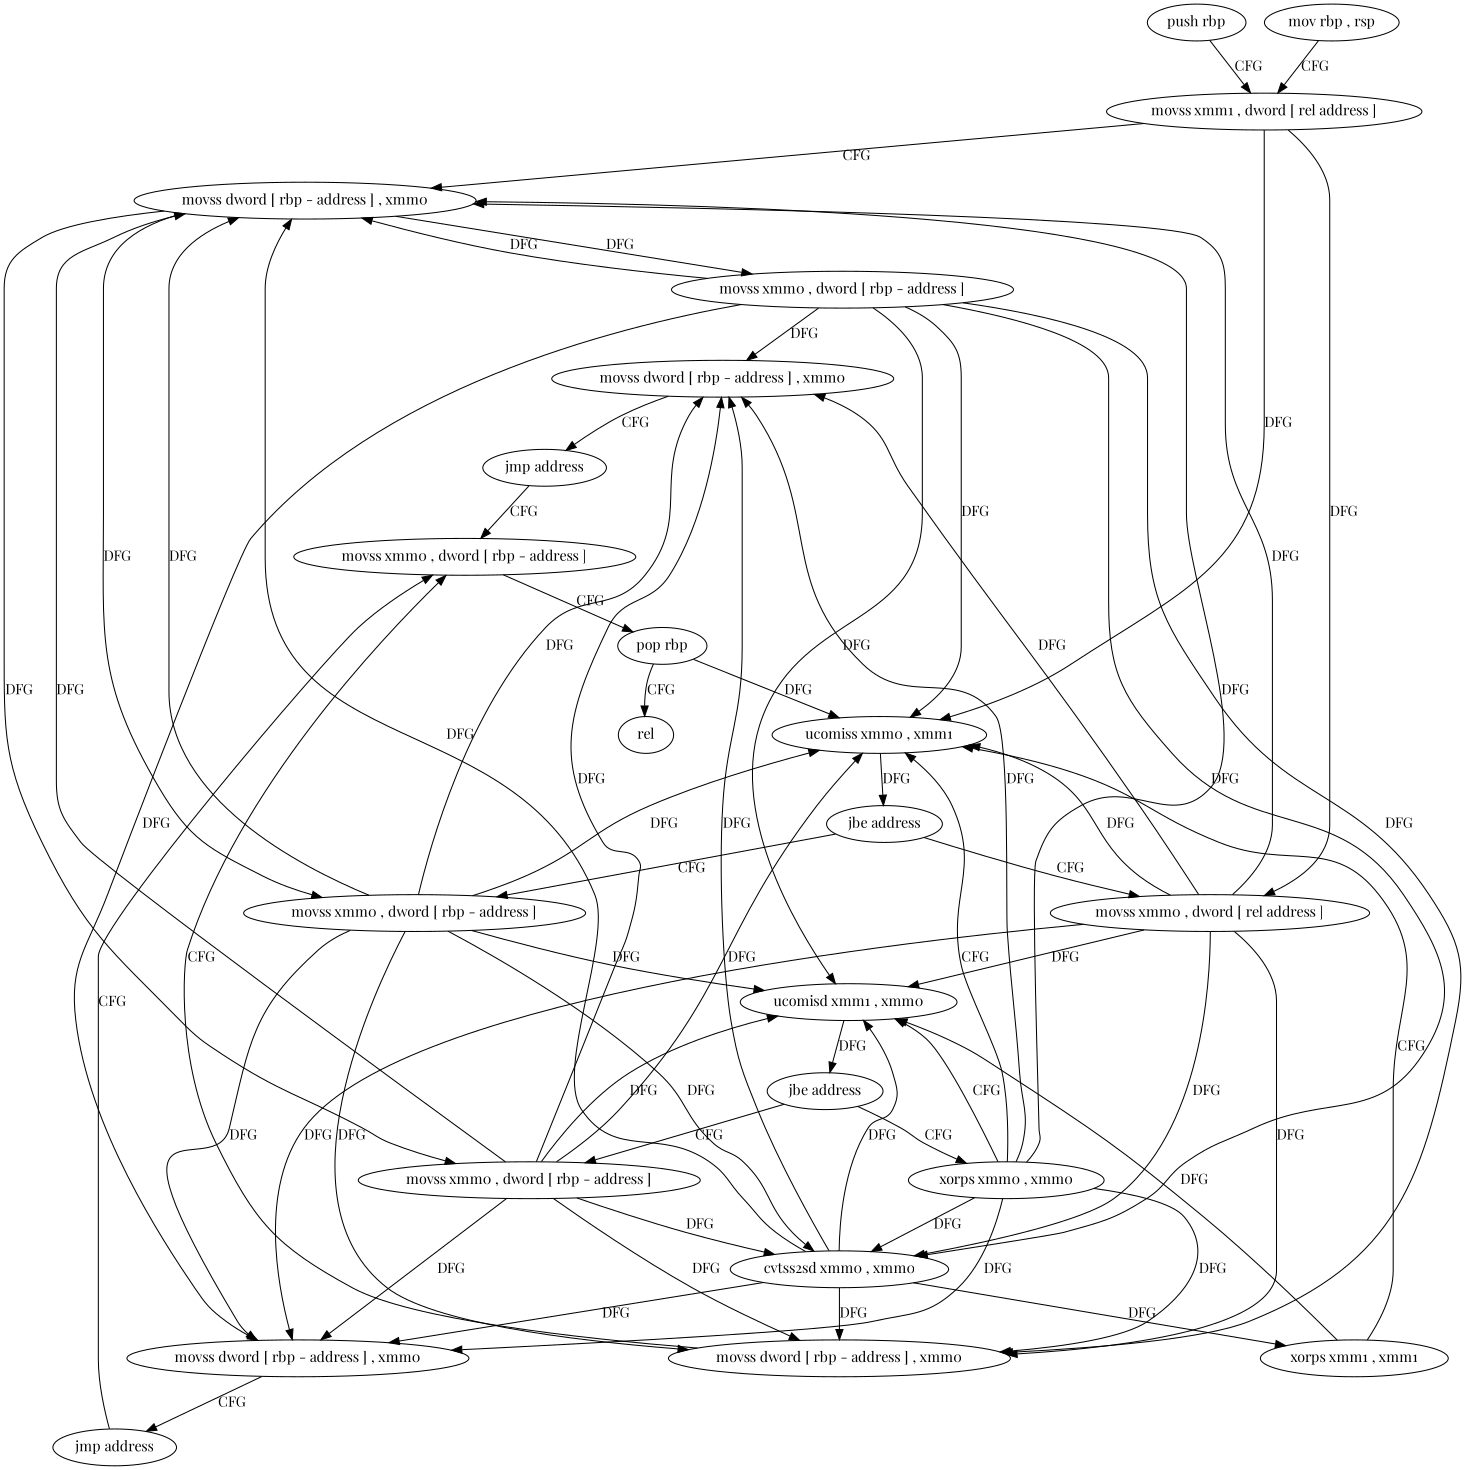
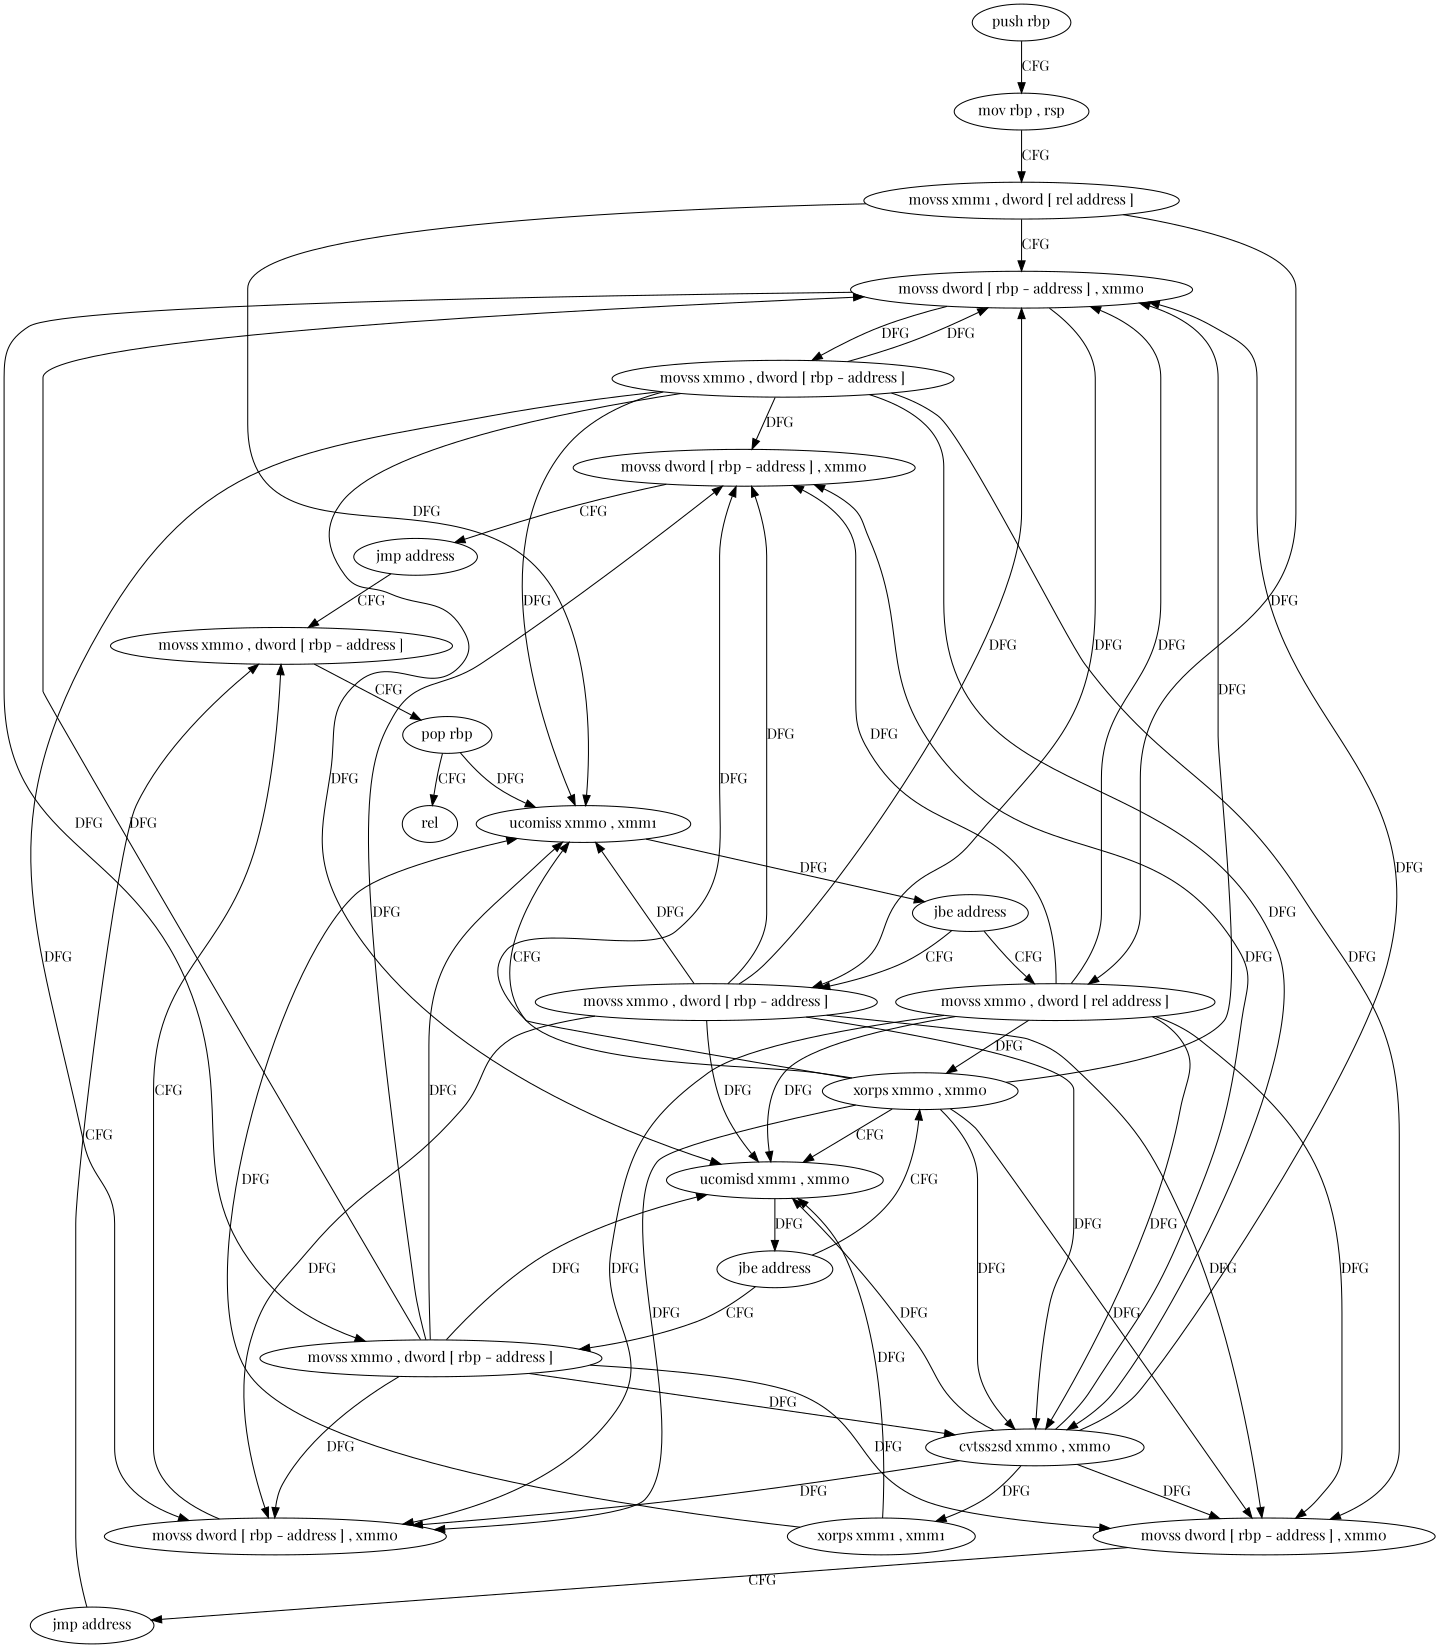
  digraph {
    fontname="Playfair Display"
    node [fontname="Playfair Display"]
    edge [fontname="Playfair Display"]
    n1 [label="push rbp"]
    n2 [label="mov rbp , rsp"]
    n3 [label="movss xmm1 , dword [ rel address ]"]
    n4 [label="movss dword [ rbp - address ] , xmm0"]
    n5 [label="ucomiss xmm0 , xmm1"]
    n6 [label="movss xmm0 , dword [ rel address ]"]
    n7 [label="movss xmm0 , dword [ rbp - address ]"]
    n8 [label="movss xmm0 , dword [ rbp - address ]"]
    n9 [label="movss xmm0 , dword [ rbp - address ]"]
    n10 [label="jbe address"]
    n11 [label="ucomisd xmm1 , xmm0"]
    n12 [label="jbe address"]
    n13 [label="cvtss2sd xmm0 , xmm0"]
    n14 [label="movss dword [ rbp - address ] , xmm0"]
    n15 [label="movss dword [ rbp - address ] , xmm0"]
    n16 [label="movss dword [ rbp - address ] , xmm0"]
    n17 [label="xorps xmm1 , xmm1"]
    n18 [label="jmp address"]
    n19 [label="movss xmm0 , dword [ rbp - address ]"]
    n20 [label="jmp address"]
    n21 [label="xorps xmm0 , xmm0"]
    n22 [label="pop rbp"]
    n23 [label=rel]
-   n1 -> n3 [label=CFG]
+   n1 -> n2 [label=CFG]
    n2 -> n3 [label=CFG]
    n3 -> n4 [label=CFG]
    n3 -> n5 [label=DFG]
    n3 -> n6 [label=DFG]
    n4 -> n7 [label=DFG]
    n4 -> n8 [label=DFG]
    n4 -> n9 [label=DFG]
    n5 -> n10 [label=DFG]
    n6 -> n4 [label=DFG]
-   n6 -> n5 [label=DFG]
+   n6 -> n21 [label=DFG]
    n6 -> n11 [label=DFG]
    n6 -> n13 [label=DFG]
    n6 -> n14 [label=DFG]
    n6 -> n15 [label=DFG]
    n6 -> n16 [label=DFG]
    n7 -> n4 [label=DFG]
    n7 -> n5 [label=DFG]
    n7 -> n11 [label=DFG]
    n7 -> n13 [label=DFG]
    n7 -> n14 [label=DFG]
    n7 -> n15 [label=DFG]
    n7 -> n16 [label=DFG]
    n8 -> n4 [label=DFG]
    n8 -> n5 [label=DFG]
    n8 -> n11 [label=DFG]
    n8 -> n13 [label=DFG]
    n8 -> n14 [label=DFG]
    n8 -> n15 [label=DFG]
    n8 -> n16 [label=DFG]
    n9 -> n4 [label=DFG]
    n9 -> n5 [label=DFG]
    n9 -> n11 [label=DFG]
    n9 -> n13 [label=DFG]
    n9 -> n14 [label=DFG]
    n9 -> n15 [label=DFG]
    n9 -> n16 [label=DFG]
    n10 -> n6 [label=CFG]
    n10 -> n8 [label=CFG]
    n11 -> n12 [label=DFG]
    n12 -> n9 [label=CFG]
    n12 -> n21 [label=CFG]
    n13 -> n4 [label=DFG]
    n13 -> n11 [label=DFG]
    n13 -> n14 [label=DFG]
    n13 -> n15 [label=DFG]
    n13 -> n16 [label=DFG]
    n13 -> n17 [label=DFG]
    n14 -> n18 [label=CFG]
    n15 -> n19 [label=CFG]
    n16 -> n20 [label=CFG]
-   n17 -> n5 [label=CFG]
+   n17 -> n5 [label=DFG]
    n17 -> n11 [label=DFG]
    n18 -> n19 [label=CFG]
    n19 -> n22 [label=CFG]
    n20 -> n19 [label=CFG]
    n21 -> n4 [label=DFG]
    n21 -> n5 [label=CFG]
    n21 -> n11 [label=CFG]
    n21 -> n13 [label=DFG]
    n21 -> n14 [label=DFG]
    n21 -> n15 [label=DFG]
    n21 -> n16 [label=DFG]
    n22 -> n5 [label=DFG]
    n22 -> n23 [label=CFG]
  }
